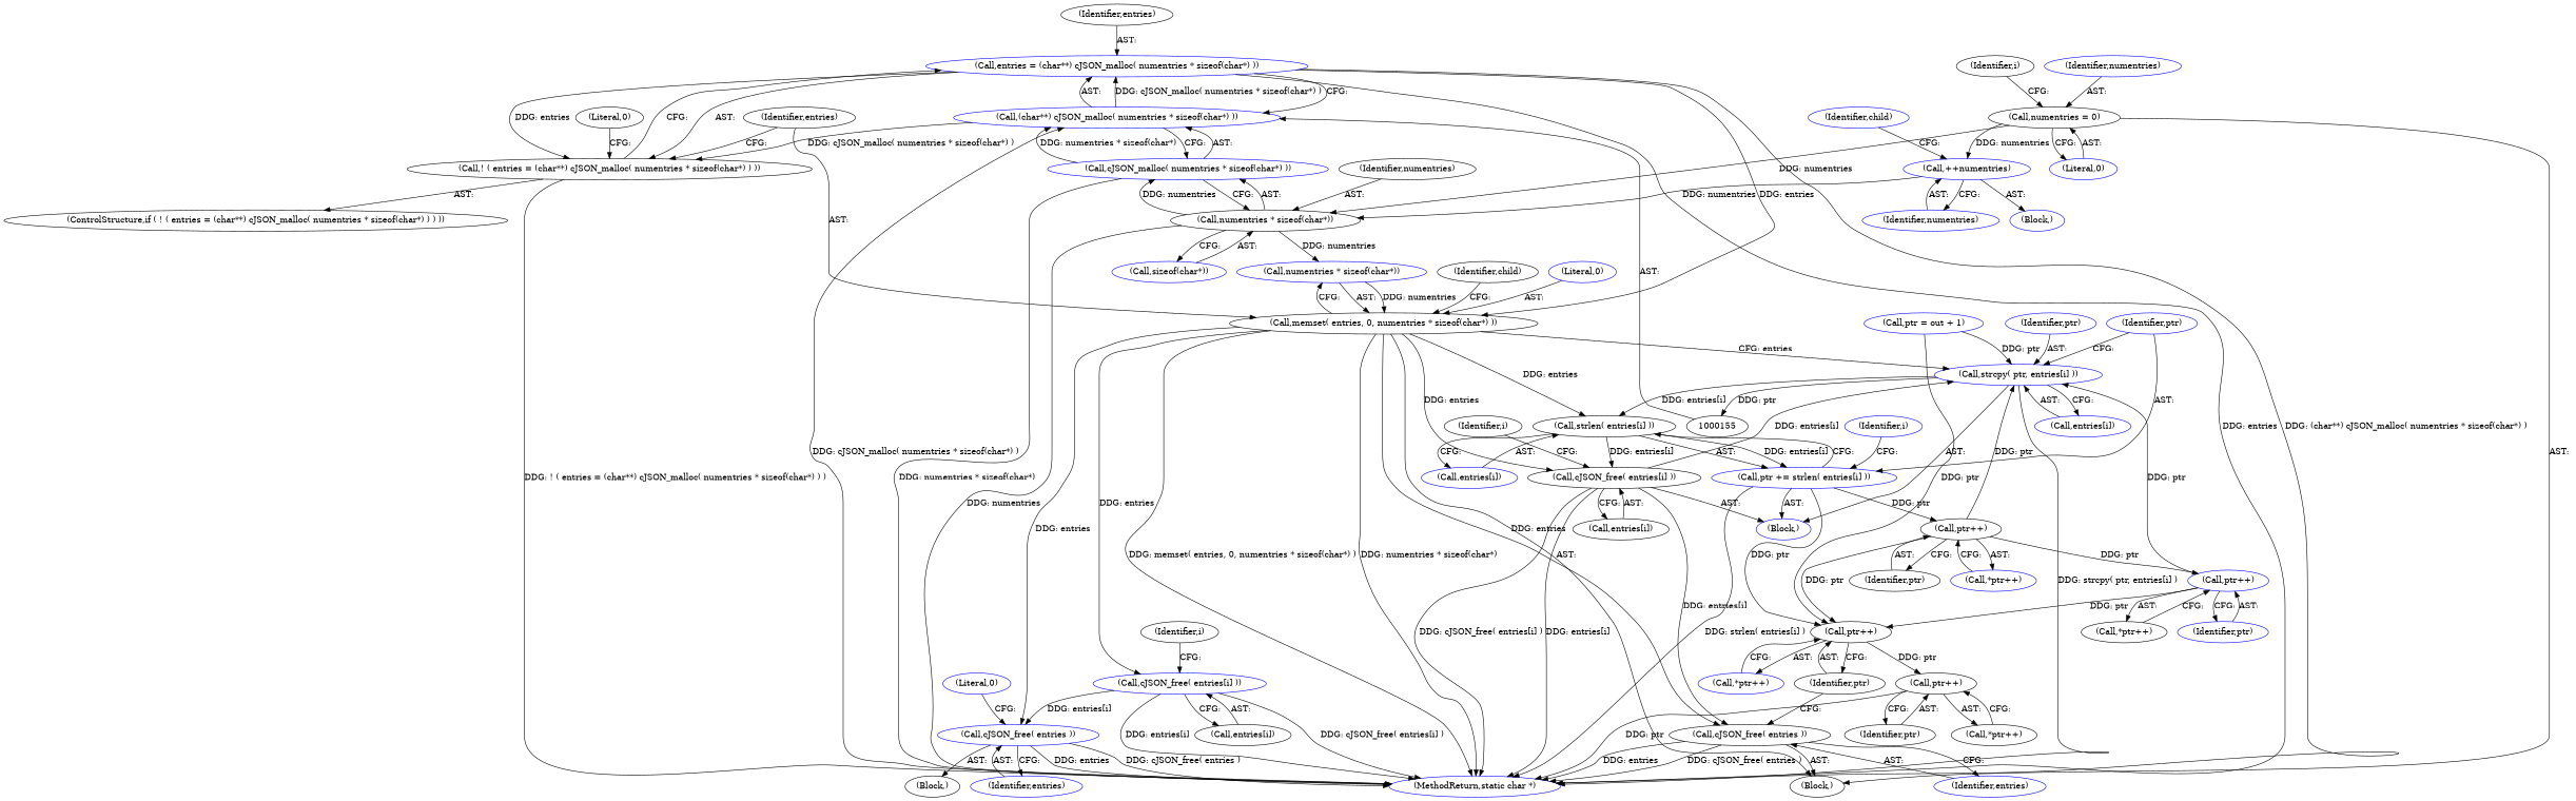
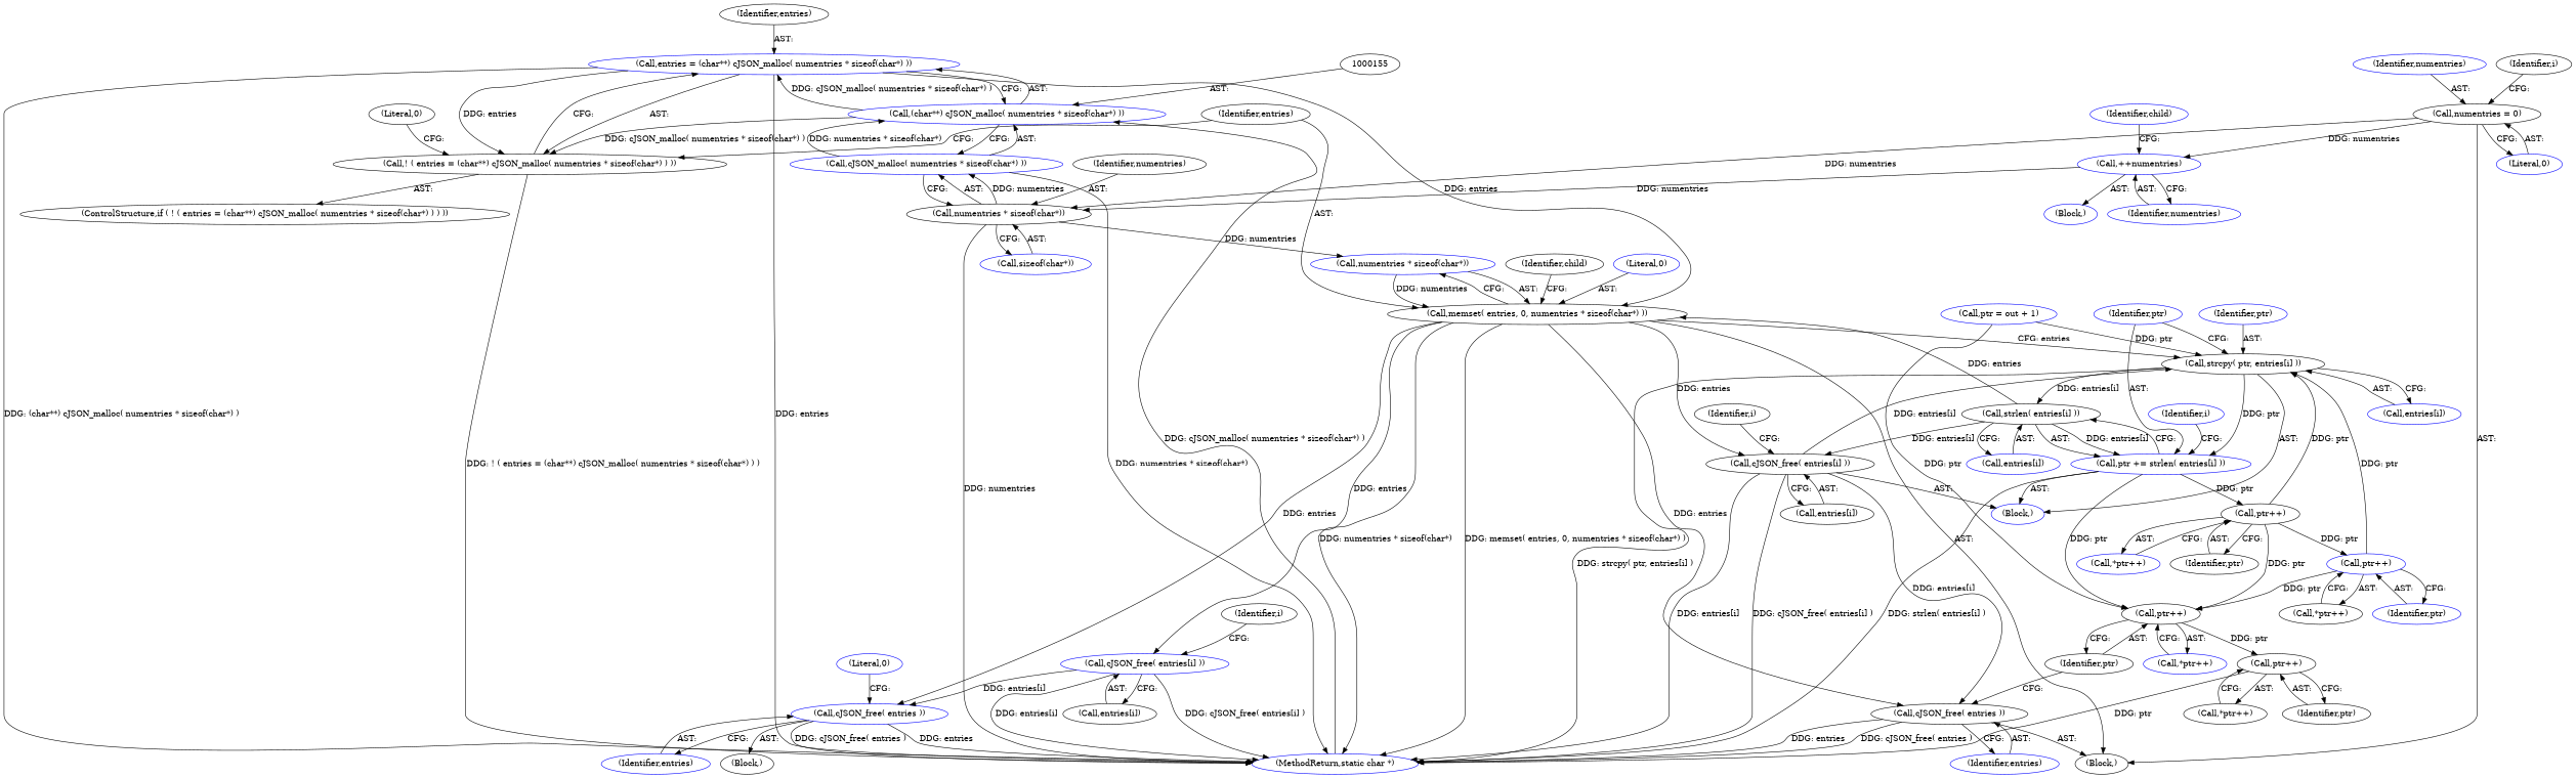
  digraph {
    node [color=blue]
    n1 [label="(Call,entries = (char**) cJSON_malloc( numentries * sizeof(char*) ))"]
    n2 [label="(Call,(char**) cJSON_malloc( numentries * sizeof(char*) ))"]
    n3 [color=black label="(Call,! ( entries = (char**) cJSON_malloc( numentries * sizeof(char*) ) ))"]
    n4 [color=black label="(Call,memset( entries, 0, numentries * sizeof(char*) ))"]
    n5 [label="(MethodReturn,static char *)"]
    n6 [label="(Call,cJSON_malloc( numentries * sizeof(char*) ))"]
    n7 [color=black label="(ControlStructure,if ( ! ( entries = (char**) cJSON_malloc( numentries * sizeof(char*) ) ) ))"]
    n8 [label="(Call,numentries * sizeof(char*))"]
    n9 [color=black label="(Block,)"]
    n10 [label="(Call,cJSON_free( entries[i] ))"]
    n11 [label="(Call,cJSON_free( entries ))"]
-   n12 [label="(Call,strcpy( ptr, entries[i] ))"]
+   n12 [color=black label="(Call,strcpy( ptr, entries[i] ))"]
    n13 [color=black label="(Call,strlen( entries[i] ))"]
    n14 [color=black label="(Call,cJSON_free( entries[i] ))"]
    n15 [color=black label="(Call,cJSON_free( entries ))"]
    n16 [color=black label="(Call,numentries * sizeof(char*))"]
    n17 [label="(Call,sizeof(char*))"]
    n18 [color=black label="(Call,numentries = 0)"]
    n19 [label="(Call,++numentries)"]
    n20 [label="(Literal,0)"]
    n21 [label="(Identifier,numentries)"]
    n22 [label="(Block,)"]
    n23 [color=black label="(Call,entries[i])"]
    n24 [color=black label="(Block,)"]
    n25 [label="(Identifier,entries)"]
    n26 [label="(Call,ptr += strlen( entries[i] ))"]
    n27 [label="(Call,entries[i])"]
    n28 [label="(Block,)"]
    n29 [label="(Call,entries[i])"]
    n30 [color=black label="(Call,entries[i])"]
    n31 [label="(Identifier,entries)"]
    n32 [color=black label="(Call,ptr++)"]
    n33 [color=black label="(Call,ptr++)"]
    n34 [label="(Call,ptr++)"]
    n35 [color=black label="(Identifier,ptr)"]
    n36 [label="(Call,*ptr++)"]
    n37 [color=black label="(Call,ptr++)"]
    n38 [color=black label="(Identifier,ptr)"]
    n39 [label="(Call,*ptr++)"]
    n40 [color=black label="(Call,*ptr++)"]
    n41 [label="(Identifier,ptr)"]
    n42 [color=black label="(Call,*ptr++)"]
    n43 [color=black label="(Identifier,ptr)"]
    n44 [color=black label="(Identifier,entries)"]
    n45 [color=black label="(Identifier,numentries)"]
    n46 [label="(Identifier,ptr)"]
    n47 [label="(Identifier,numentries)"]
    n48 [label="(Identifier,child)"]
    n49 [color=black label="(Identifier,entries)"]
    n50 [color=black label="(Literal,0)"]
    n51 [color=black label="(Identifier,child)"]
    n52 [label="(Identifier,ptr)"]
    n53 [label="(Call,ptr = out + 1)"]
    n54 [color=black label="(Identifier,i)"]
    n55 [label="(Literal,0)"]
    n56 [label="(Literal,0)"]
    n57 [label="(Identifier,i)"]
    n58 [color=black label="(Identifier,i)"]
    n59 [color=black label="(Identifier,i)"]
    1000155 [color=black]
    n1 -> n2 [label="CFG: "]
    n1 -> n3 [label="AST: "]
    n1 -> n3 [label="DDG: entries"]
    n1 -> n4 [label="DDG: entries"]
    n1 -> n5 [label="DDG: entries"]
    n1 -> n5 [label="DDG: (char**) cJSON_malloc( numentries * sizeof(char*) )"]
    n2 -> n1 [label="AST: "]
    n2 -> n1 [label="DDG: cJSON_malloc( numentries * sizeof(char*) )"]
    n2 -> n3 [label="DDG: cJSON_malloc( numentries * sizeof(char*) )"]
    n2 -> n6 [label="CFG: "]
    n3 -> n1 [label="CFG: "]
    n3 -> n5 [label="DDG: ! ( entries = (char**) cJSON_malloc( numentries * sizeof(char*) ) )"]
    n3 -> n7 [label="AST: "]
    n4 -> n5 [label="DDG: numentries * sizeof(char*)"]
    n4 -> n5 [label="DDG: memset( entries, 0, numentries * sizeof(char*) )"]
    n4 -> n8 [label="CFG: "]
    n4 -> n9 [label="AST: "]
    n4 -> n10 [label="DDG: entries"]
    n4 -> n11 [label="DDG: entries"]
    n4 -> n12 [label="CFG: entries"]
-   n4 -> n13 [label="DDG: entries"]
+   n13 -> n4 [label="DDG: entries"]
    n4 -> n14 [label="DDG: entries"]
    n4 -> n15 [label="DDG: entries"]
    n5 -> n2 [label="DDG: cJSON_malloc( numentries * sizeof(char*) )"]
    n6 -> n2 [label="AST: "]
    n6 -> n2 [label="DDG: numentries * sizeof(char*)"]
    n6 -> n5 [label="DDG: numentries * sizeof(char*)"]
    n6 -> n16 [label="CFG: "]
    n8 -> n4 [label="AST: "]
    n8 -> n4 [label="DDG: numentries"]
    n10 -> n5 [label="DDG: entries[i]"]
    n10 -> n5 [label="DDG: cJSON_free( entries[i] )"]
    n10 -> n11 [label="DDG: entries[i]"]
    n10 -> n23 [label="CFG: "]
    n11 -> n5 [label="DDG: cJSON_free( entries )"]
    n11 -> n5 [label="DDG: entries"]
    n11 -> n24 [label="AST: "]
    n11 -> n25 [label="CFG: "]
    n12 -> n5 [label="DDG: strcpy( ptr, entries[i] )"]
    n12 -> n13 [label="DDG: entries[i]"]
-   n12 -> 1000155 [label="DDG: ptr"]
+   n12 -> n26 [label="DDG: ptr"]
    n12 -> n27 [label="CFG: "]
    n12 -> n28 [label="AST: "]
    n13 -> n14 [label="DDG: entries[i]"]
    n13 -> n26 [label="AST: "]
    n13 -> n26 [label="DDG: entries[i]"]
    n13 -> n29 [label="CFG: "]
    n14 -> n5 [label="DDG: entries[i]"]
    n14 -> n5 [label="DDG: cJSON_free( entries[i] )"]
    n14 -> n12 [label="DDG: entries[i]"]
    n14 -> n15 [label="DDG: entries[i]"]
    n14 -> n28 [label="AST: "]
    n14 -> n30 [label="CFG: "]
    n15 -> n5 [label="DDG: cJSON_free( entries )"]
    n15 -> n5 [label="DDG: entries"]
    n15 -> n9 [label="AST: "]
    n15 -> n31 [label="CFG: "]
    n16 -> n5 [label="DDG: numentries"]
    n16 -> n6 [label="AST: "]
    n16 -> n6 [label="DDG: numentries"]
    n16 -> n8 [label="DDG: numentries"]
    n16 -> n17 [label="CFG: "]
    n17 -> n16 [label="AST: "]
    n18 -> n9 [label="AST: "]
    n18 -> n16 [label="DDG: numentries"]
    n18 -> n19 [label="DDG: numentries"]
    n18 -> n20 [label="CFG: "]
    n19 -> n16 [label="DDG: numentries"]
    n19 -> n21 [label="CFG: "]
    n19 -> n22 [label="AST: "]
    n20 -> n18 [label="AST: "]
    n21 -> n19 [label="AST: "]
    n23 -> n10 [label="AST: "]
    n25 -> n11 [label="AST: "]
    n26 -> n5 [label="DDG: strlen( entries[i] )"]
    n26 -> n13 [label="CFG: "]
    n26 -> n28 [label="AST: "]
    n26 -> n32 [label="DDG: ptr"]
    n26 -> n33 [label="DDG: ptr"]
    n27 -> n12 [label="AST: "]
    n29 -> n13 [label="AST: "]
    n30 -> n14 [label="AST: "]
    n31 -> n15 [label="AST: "]
    n32 -> n12 [label="DDG: ptr"]
    n32 -> n33 [label="DDG: ptr"]
    n32 -> n34 [label="DDG: ptr"]
    n32 -> n35 [label="CFG: "]
    n32 -> n36 [label="AST: "]
    n33 -> n37 [label="DDG: ptr"]
    n33 -> n38 [label="CFG: "]
    n33 -> n39 [label="AST: "]
    n34 -> n12 [label="DDG: ptr"]
    n34 -> n33 [label="DDG: ptr"]
    n34 -> n40 [label="AST: "]
    n34 -> n41 [label="CFG: "]
    n35 -> n32 [label="AST: "]
    n36 -> n32 [label="CFG: "]
    n37 -> n5 [label="DDG: ptr"]
    n37 -> n42 [label="AST: "]
    n37 -> n43 [label="CFG: "]
    n38 -> n15 [label="CFG: "]
    n38 -> n33 [label="AST: "]
    n39 -> n33 [label="CFG: "]
    n40 -> n34 [label="CFG: "]
    n41 -> n34 [label="AST: "]
    n42 -> n37 [label="CFG: "]
    n43 -> n37 [label="AST: "]
    n44 -> n1 [label="AST: "]
    n45 -> n16 [label="AST: "]
    n46 -> n12 [label="AST: "]
    n47 -> n18 [label="AST: "]
    n48 -> n19 [label="CFG: "]
    n49 -> n3 [label="CFG: "]
    n49 -> n4 [label="AST: "]
    n50 -> n3 [label="CFG: "]
    n51 -> n4 [label="CFG: "]
    n52 -> n12 [label="CFG: "]
    n52 -> n26 [label="AST: "]
    n53 -> n12 [label="DDG: ptr"]
    n53 -> n33 [label="DDG: ptr"]
    n54 -> n10 [label="CFG: "]
    n55 -> n11 [label="CFG: "]
    n56 -> n4 [label="AST: "]
    n57 -> n26 [label="CFG: "]
    n58 -> n14 [label="CFG: "]
    n59 -> n18 [label="CFG: "]
    1000155 -> n2 [label="AST: "]
  }
